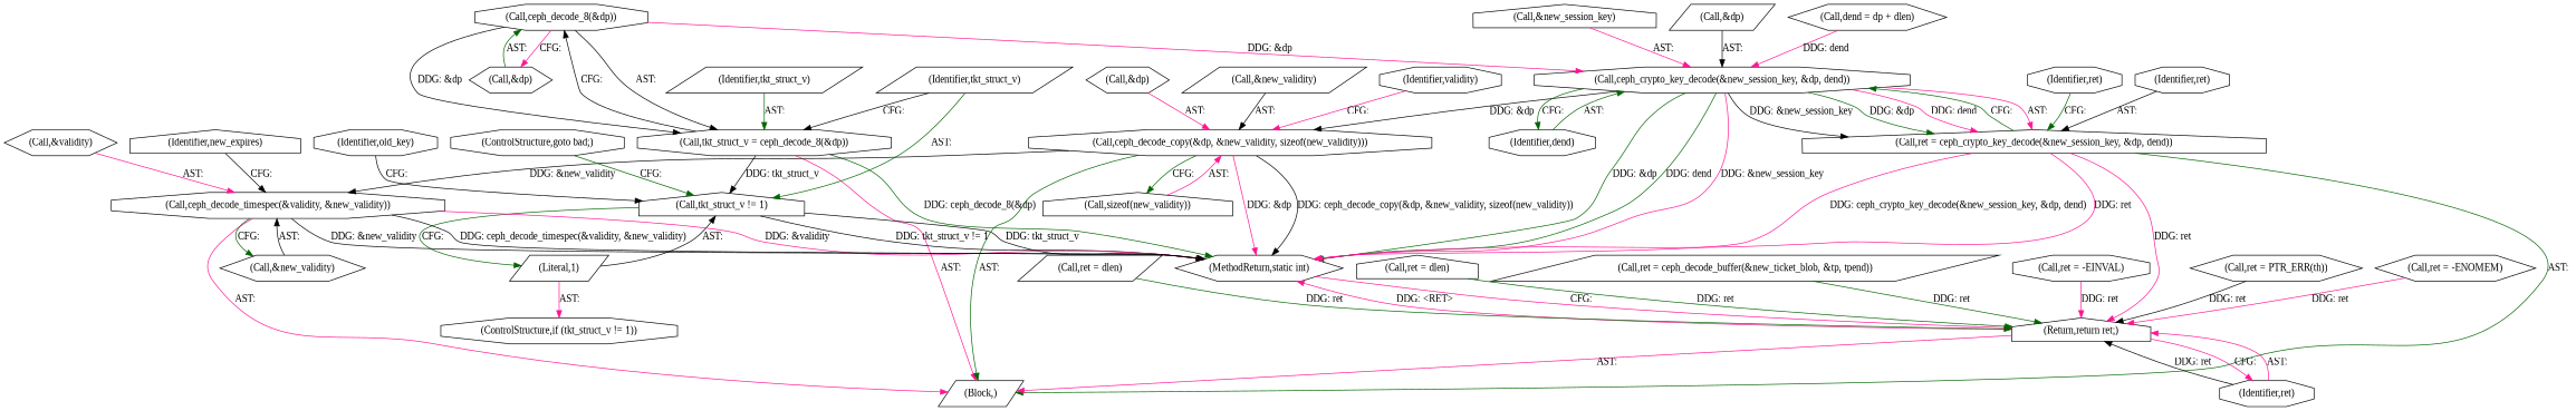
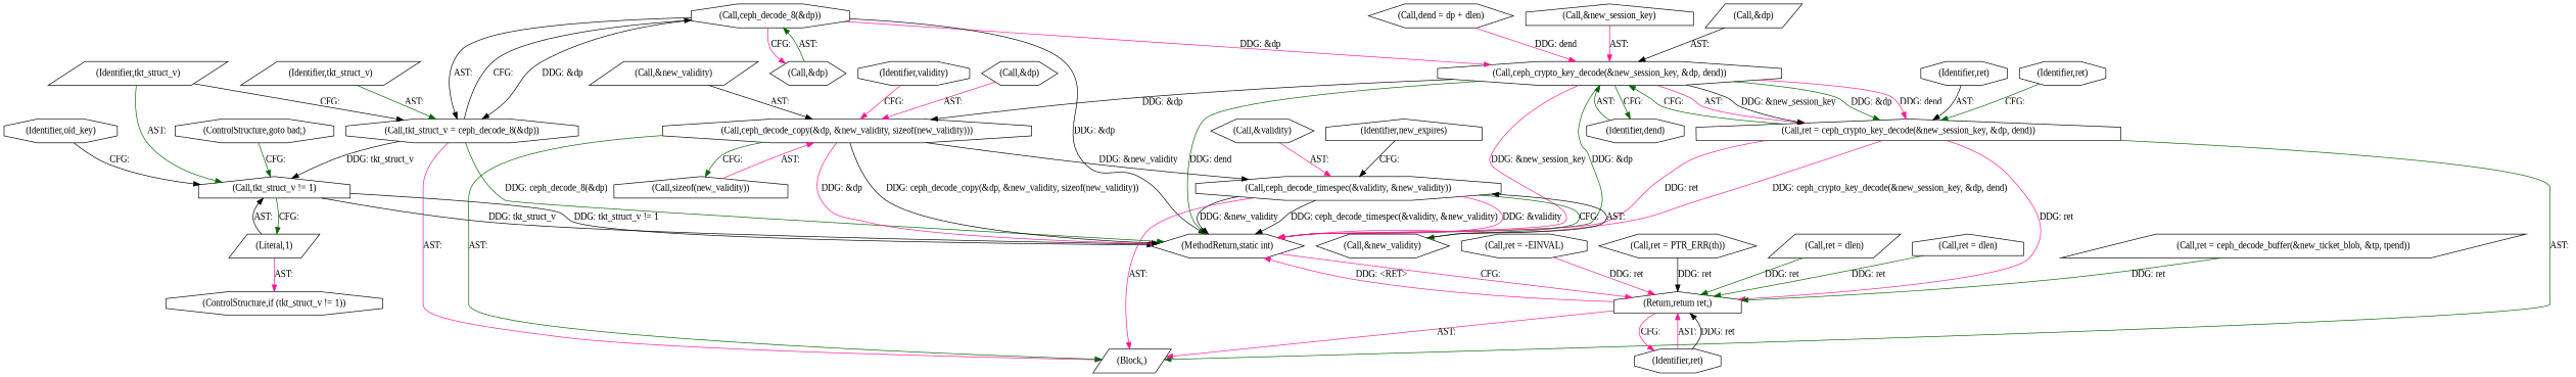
  digraph {
    fontname="Liberation Serif"
    node [fontname="Liberation Serif" shape=octagon]
    edge [color=deeppink fontname="Liberation Serif"]
    n1 [label="(Call,ceph_decode_8(&dp))"]
    n2 [label="(Call,tkt_struct_v = ceph_decode_8(&dp))"]
    n3 [label="(Call,ceph_crypto_key_decode(&new_session_key, &dp, dend))"]
    n4 [label="(MethodReturn,static int)" shape=hexagon]
    n5 [label="(Call,&dp)" shape=hexagon]
    n6 [label="(Call,tkt_struct_v != 1)" shape=house]
    n7 [label="(Block,)" shape=parallelogram]
    n8 [label="(Call,ret = ceph_crypto_key_decode(&new_session_key, &dp, dend))" shape=house]
    n9 [label="(Call,ceph_decode_copy(&dp, &new_validity, sizeof(new_validity)))"]
    n10 [label="(Identifier,dend)"]
    n11 [label="(Return,return ret;)" shape=house]
    n12 [label="(Literal,1)" shape=parallelogram]
    n13 [label="(ControlStructure,if (tkt_struct_v != 1))"]
    n14 [label="(Call,ceph_decode_timespec(&validity, &new_validity))"]
    n15 [label="(Call,sizeof(new_validity))" shape=house]
    n16 [label="(Identifier,ret)"]
    n17 [label="(Call,&new_validity)" shape=hexagon]
    n18 [label="(Identifier,tkt_struct_v)" shape=parallelogram]
    n19 [label="(Call,&dp)" shape=hexagon]
    n20 [label="(Call,ret = PTR_ERR(th))" shape=hexagon]
    n21 [label="(Call,&new_session_key)" shape=house]
    n22 [label="(Call,&dp)" shape=parallelogram]
    n23 [label="(Call,&validity)" shape=hexagon]
    n24 [label="(Identifier,old_key)"]
    n25 [label="(Identifier,new_expires)" shape=house]
-   n26 [label="(Call,ret = -ENOMEM)" shape=hexagon]
    n27 [label="(Call,ret = dlen)" shape=parallelogram]
    n28 [label="(Call,dend = dp + dlen)" shape=hexagon]
    n29 [label="(Identifier,ret)"]
    n30 [label="(Call,&new_validity)" shape=parallelogram]
    n31 [label="(ControlStructure,goto bad;)"]
    n32 [label="(Call,ret = dlen)" shape=house]
    n33 [label="(Call,ret = ceph_decode_buffer(&new_ticket_blob, &tp, tpend))" shape=parallelogram]
    n34 [label="(Identifier,tkt_struct_v)" shape=parallelogram]
    n35 [label="(Call,ret = -EINVAL)"]
    n36 [label="(Identifier,validity)"]
    n37 [label="(Identifier,ret)"]
    n1 -> n2 [color=black label="AST: "]
    n1 -> n2 [color=black label="DDG: &dp"]
    n1 -> n3 [label="DDG: &dp"]
+   n1 -> n4 [color=black label="DDG: &dp"]
    n1 -> n5 [label="CFG: "]
    n2 -> n1 [color=black label="CFG: "]
    n2 -> n4 [color=darkgreen label="DDG: ceph_decode_8(&dp)"]
    n2 -> n6 [color=black label="DDG: tkt_struct_v"]
    n2 -> n7 [label="AST: "]
    n3 -> n4 [color=darkgreen label="DDG: &dp"]
    n3 -> n4 [color=darkgreen label="DDG: dend"]
    n3 -> n4 [label="DDG: &new_session_key"]
    n3 -> n8 [label="AST: "]
    n3 -> n8 [color=black label="DDG: &new_session_key"]
    n3 -> n8 [color=darkgreen label="DDG: &dp"]
    n3 -> n8 [label="DDG: dend"]
    n3 -> n9 [color=black label="DDG: &dp"]
    n3 -> n10 [color=darkgreen label="CFG: "]
    n4 -> n11 [label="CFG: "]
    n5 -> n1 [color=darkgreen label="AST: "]
    n6 -> n4 [color=black label="DDG: tkt_struct_v != 1"]
    n6 -> n4 [color=black label="DDG: tkt_struct_v"]
    n6 -> n12 [color=darkgreen label="CFG: "]
    n8 -> n3 [color=darkgreen label="CFG: "]
    n8 -> n4 [label="DDG: ret"]
    n8 -> n4 [label="DDG: ceph_crypto_key_decode(&new_session_key, &dp, dend)"]
    n8 -> n7 [color=darkgreen label="AST: "]
    n8 -> n11 [label="DDG: ret"]
    n9 -> n4 [label="DDG: &dp"]
    n9 -> n4 [color=black label="DDG: ceph_decode_copy(&dp, &new_validity, sizeof(new_validity))"]
    n9 -> n7 [color=darkgreen label="AST: "]
    n9 -> n14 [color=black label="DDG: &new_validity"]
    n9 -> n15 [color=darkgreen label="CFG: "]
    n10 -> n3 [color=darkgreen label="AST: "]
    n11 -> n4 [label="DDG: <RET>"]
    n11 -> n7 [label="AST: "]
    n11 -> n16 [label="CFG: "]
    n12 -> n6 [color=black label="AST: "]
    n12 -> n13 [label="AST: "]
    n14 -> n4 [label="DDG: &validity"]
    n14 -> n4 [color=black label="DDG: &new_validity"]
    n14 -> n4 [color=black label="DDG: ceph_decode_timespec(&validity, &new_validity)"]
    n14 -> n7 [label="AST: "]
    n14 -> n17 [color=darkgreen label="CFG: "]
    n15 -> n9 [label="AST: "]
    n16 -> n11 [label="AST: "]
    n16 -> n11 [color=black label="DDG: ret"]
    n17 -> n14 [color=black label="AST: "]
    n18 -> n2 [color=black label="CFG: "]
    n18 -> n6 [color=darkgreen label="AST: "]
    n19 -> n9 [label="AST: "]
    n20 -> n11 [color=black label="DDG: ret"]
    n21 -> n3 [label="AST: "]
    n22 -> n3 [color=black label="AST: "]
    n23 -> n14 [label="AST: "]
    n24 -> n6 [color=black label="CFG: "]
    n25 -> n14 [color=black label="CFG: "]
-   n26 -> n11 [label="DDG: ret"]
    n27 -> n11 [color=darkgreen label="DDG: ret"]
    n28 -> n3 [label="DDG: dend"]
    n29 -> n8 [color=darkgreen label="CFG: "]
    n30 -> n9 [color=black label="AST: "]
    n31 -> n6 [color=darkgreen label="CFG: "]
    n32 -> n11 [color=darkgreen label="DDG: ret"]
    n33 -> n11 [color=darkgreen label="DDG: ret"]
    n34 -> n2 [color=darkgreen label="AST: "]
    n35 -> n11 [label="DDG: ret"]
    n36 -> n9 [label="CFG: "]
    n37 -> n8 [color=black label="AST: "]
  }
